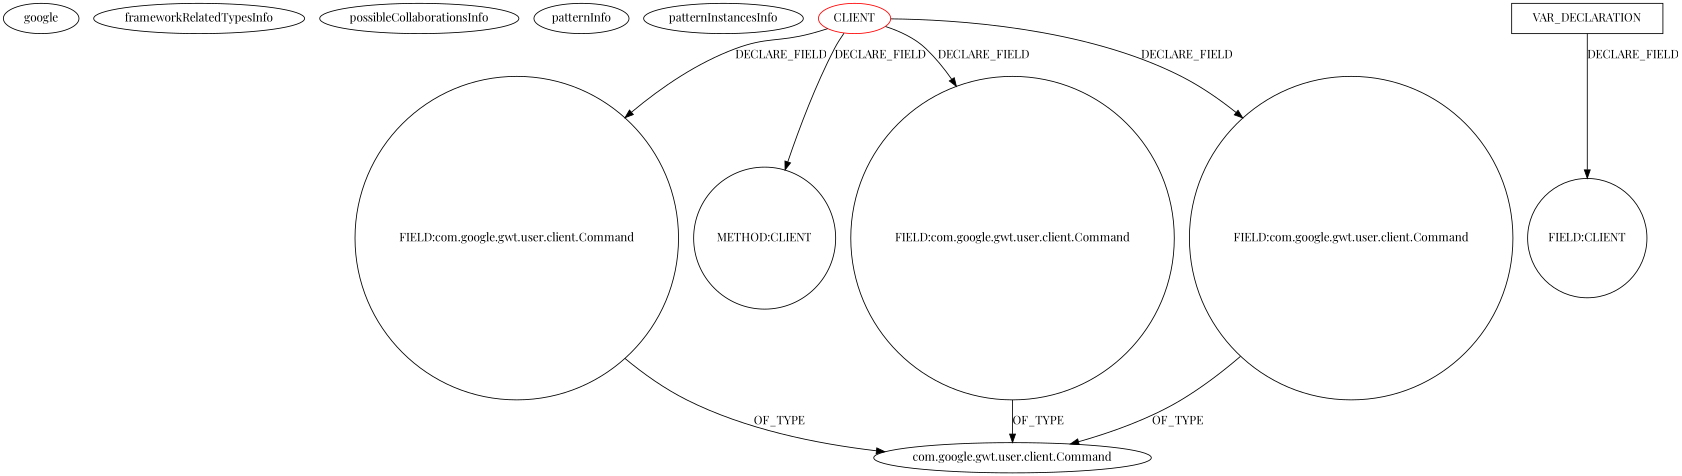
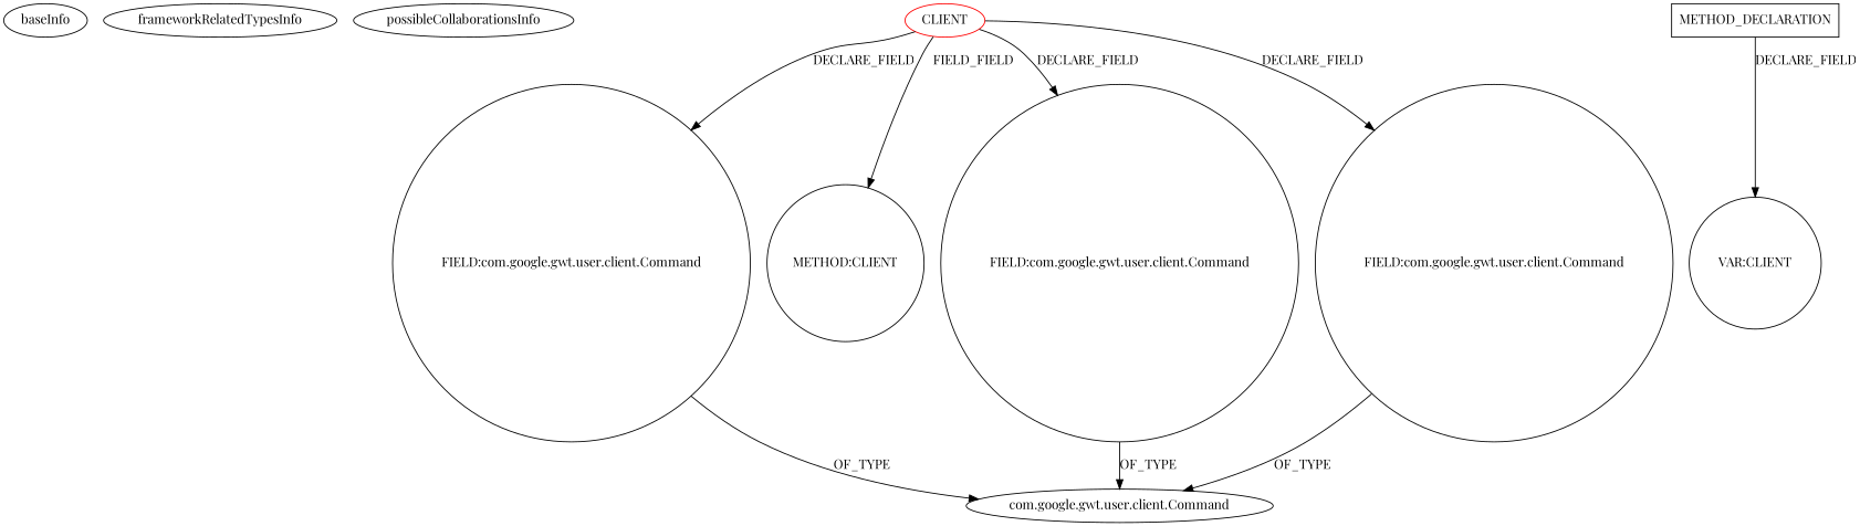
  digraph {
    fontname="Playfair Display"
    node [fontname="Playfair Display" isFrameworkType=false]
    edge [fontname="Playfair Display"]
-   baseInfo [category=pattern graphId=914 isAnonymous=false possibleRelation=false label=google isFrameworkType=""]
+   baseInfo [category=pattern graphId=914 isAnonymous=false possibleRelation=false isFrameworkType=""]
    frameworkRelatedTypesInfo [isFrameworkType=""]
    possibleCollaborationsInfo [isFrameworkType=""]
-   patternInfo [frequency=2.0 patternRootClient=0 isFrameworkType=""]
-   patternInstancesInfo [0="felype87-gwt~/felype87-gwt/gwt-master/Minefield/src/com/felype/minefield/client/Minefield.java~Minefield~1311" 1="kaladron-Webhack~/kaladron-Webhack/Webhack-master/src/net/webhack/game/client/WebhackGnomeLike.java~WebhackGnomeLike~3338" isFrameworkType=""]
    n6 [label="FIELD:com.google.gwt.user.client.Command" shape=circle vertexType=FIELD_DECLARATION]
    n7 [label="com.google.gwt.user.client.Command" vertexType=FRAMEWORK_INTERFACE_TYPE]
    n8 [color=red label=CLIENT vertexType=ROOT_CLIENT_CLASS_DECLARATION]
    n9 [label="METHOD:CLIENT" shape=circle vertexType=FIELD_DECLARATION]
    n10 [label="FIELD:com.google.gwt.user.client.Command" shape=circle vertexType=FIELD_DECLARATION]
    n11 [label="FIELD:com.google.gwt.user.client.Command" shape=circle vertexType=FIELD_DECLARATION]
-   n12 [label=VAR_DECLARATION shape=box vertexType=CLIENT_METHOD_DECLARATION]
-   n13 [label="FIELD:CLIENT" shape=circle vertexType=VARIABLE_EXPRESION]
+   n12 [label=METHOD_DECLARATION shape=box vertexType=CLIENT_METHOD_DECLARATION]
+   n13 [label="VAR:CLIENT" shape=circle vertexType=VARIABLE_EXPRESION]
    n6 -> n7 [label=OF_TYPE]
    n8 -> n6 [label=DECLARE_FIELD]
-   n8 -> n9 [label=DECLARE_FIELD]
+   n8 -> n9 [label=FIELD_FIELD]
    n8 -> n10 [label=DECLARE_FIELD]
    n8 -> n11 [label=DECLARE_FIELD]
    n10 -> n7 [label=OF_TYPE]
    n11 -> n7 [label=OF_TYPE]
    n12 -> n13 [label=DECLARE_FIELD]
  }
